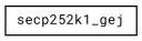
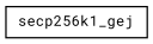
  digraph {
    rankdir=LR
    fontname="Roboto Mono"
-   n1 [color=black fillcolor=white fontname="Roboto Mono" fontsize=10 height=0.2 label=secp252k1_gej shape=record style=filled width=0.4]
+   n1 [color=black fillcolor=white fontname="Roboto Mono" fontsize=10 height=0.2 label=secp256k1_gej shape=record style=filled width=0.4]
  }
